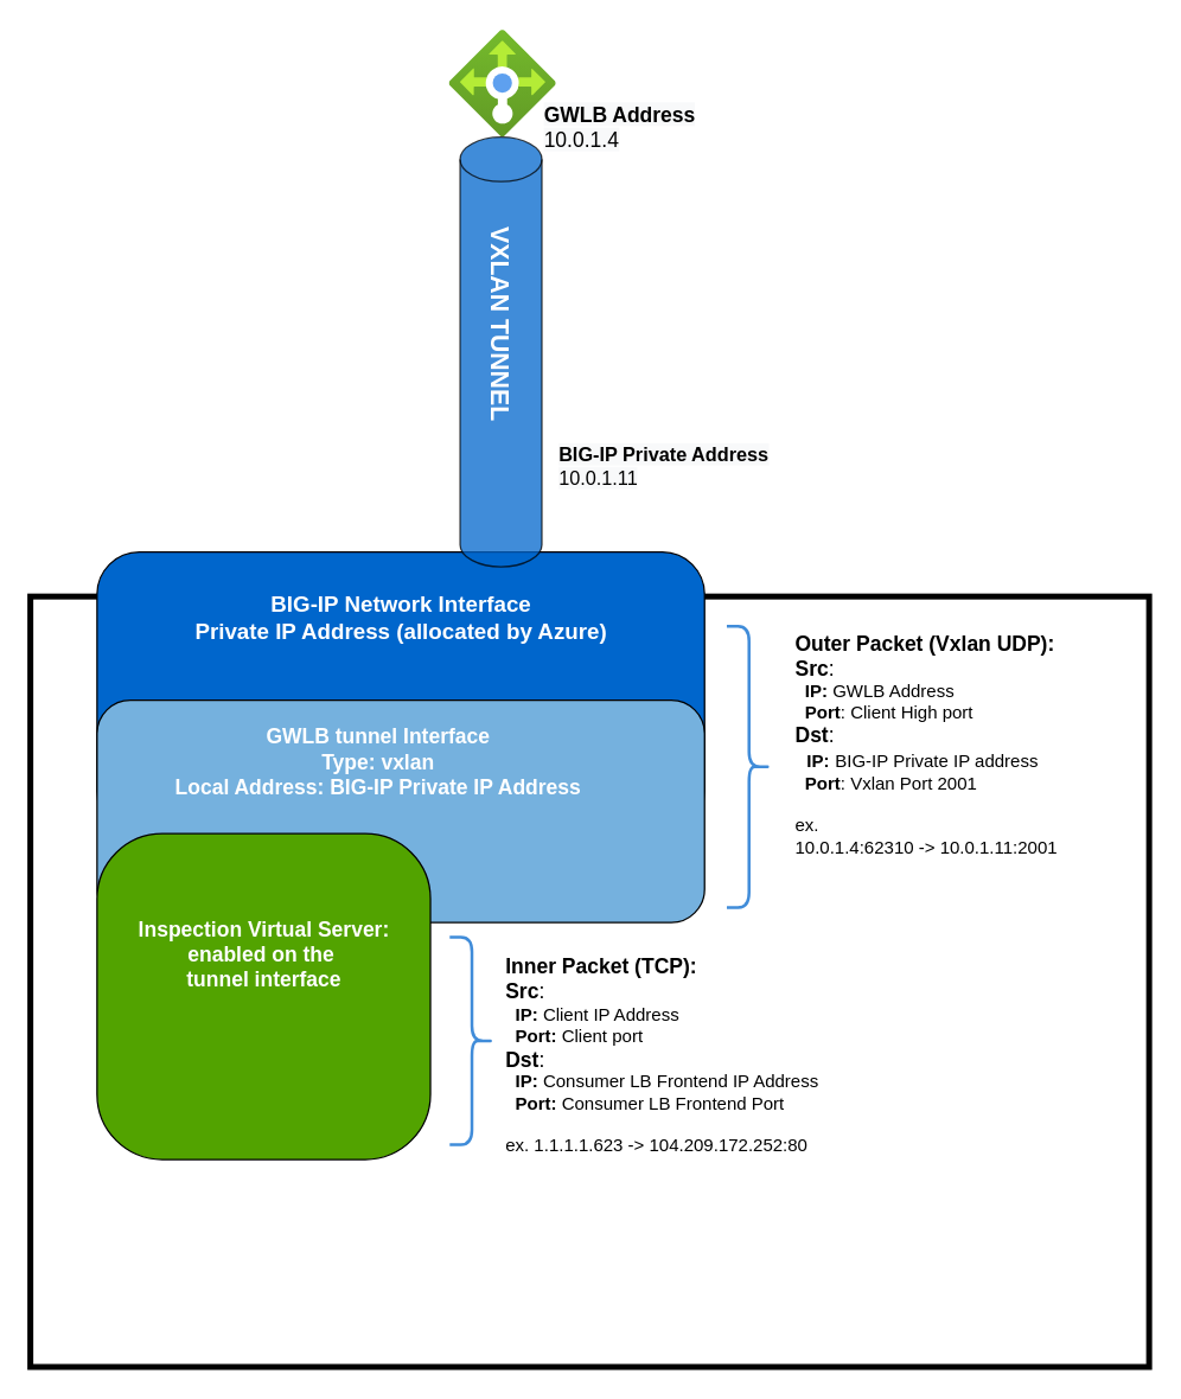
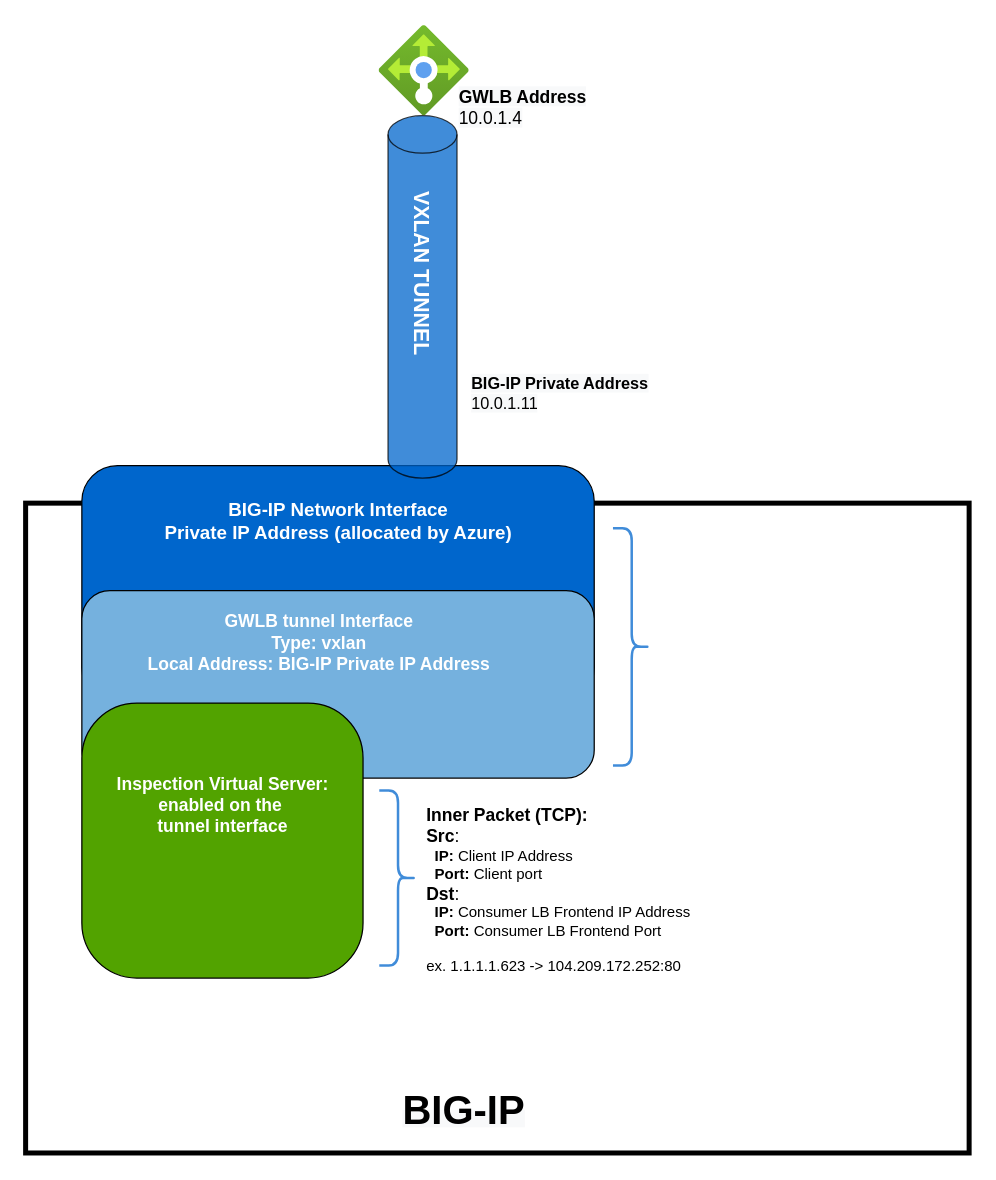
  <mxCell id="0" />
  <mxCell id="1" parent="0" />
  <mxCell id="2" value="" style="rounded=0;whiteSpace=wrap;html=1;strokeColor=#000000;fillColor=none;strokeWidth=4;" vertex="1" parent="1"><mxGeometry x="20" y="402" width="755" height="520" as="geometry" /></mxCell>
+ <mxCell id="3" value="&lt;span style=&quot;color: rgb(0 , 0 , 0) ; font-family: &amp;#34;helvetica&amp;#34; ; font-style: normal ; letter-spacing: normal ; text-align: left ; text-indent: 0px ; text-transform: none ; word-spacing: 0px ; background-color: rgb(248 , 249 , 250) ; display: inline ; float: none&quot;&gt;&lt;b&gt;&lt;font style=&quot;font-size: 32px&quot;&gt;BIG-IP&lt;/font&gt;&lt;/b&gt;&lt;/span&gt;" style="text;whiteSpace=wrap;html=1;" vertex="1" parent="1"><mxGeometry x="320" y="862" width="155" height="30" as="geometry" /></mxCell>
  <mxCell id="4" value="&lt;font color=&quot;#ffffff&quot;&gt;&lt;br&gt;&lt;/font&gt;" style="rounded=1;whiteSpace=wrap;html=1;strokeColor=#000000;fillColor=#0066CC;strokeWidth=1;" vertex="1" parent="1"><mxGeometry x="65" y="372" width="410" height="190" as="geometry" /></mxCell>
  <mxCell id="5" value="" style="rounded=1;whiteSpace=wrap;html=1;strokeColor=#000000;fillColor=#75B1DE;strokeWidth=1;" vertex="1" parent="1"><mxGeometry x="65" y="472" width="410" height="150" as="geometry" /></mxCell>
  <mxCell id="6" value="" style="rounded=1;whiteSpace=wrap;html=1;strokeColor=#000000;fillColor=#52A300;arcSize=20;strokeWidth=1;" vertex="1" parent="1"><mxGeometry x="65" y="562" width="225" height="220" as="geometry" /></mxCell>
  <mxCell id="7" value="&lt;font style=&quot;font-size: 15px&quot;&gt;&lt;span style=&quot;color: rgb(255 , 255 , 255) ; font-family: &amp;#34;helvetica&amp;#34; ; font-style: normal ; letter-spacing: normal ; text-indent: 0px ; text-transform: none ; word-spacing: 0px ; display: inline ; float: none&quot;&gt;BIG-IP Network Interface&lt;/span&gt;&lt;br style=&quot;color: rgb(255 , 255 , 255) ; font-family: &amp;#34;helvetica&amp;#34; ; font-style: normal ; letter-spacing: normal ; text-indent: 0px ; text-transform: none ; word-spacing: 0px&quot;&gt;&lt;span style=&quot;color: rgb(255 , 255 , 255) ; font-family: &amp;#34;helvetica&amp;#34; ; font-style: normal ; letter-spacing: normal ; text-indent: 0px ; text-transform: none ; word-spacing: 0px ; display: inline ; float: none&quot;&gt;Private IP Address (allocated by Azure)&lt;br&gt;&lt;/span&gt;&lt;/font&gt;" style="text;whiteSpace=wrap;html=1;align=center;fontStyle=1;strokeWidth=4;" vertex="1" parent="1"><mxGeometry x="122.5" y="392" width="295" height="40" as="geometry" /></mxCell>
  <mxCell id="8" value="&lt;span style=&quot;color: rgb(255 , 255 , 255) ; font-family: &amp;#34;helvetica&amp;#34; ; font-size: 14px ; font-style: normal ; letter-spacing: normal ; text-indent: 0px ; text-transform: none ; word-spacing: 0px ; display: inline ; float: none&quot;&gt;GWLB tunnel Interface&lt;br&gt;Type: vxlan&lt;br&gt;Local Address: BIG-IP Private IP Address&lt;br&gt;&lt;br&gt;&lt;/span&gt;" style="text;whiteSpace=wrap;html=1;align=center;fontStyle=1;strokeWidth=4;" vertex="1" parent="1"><mxGeometry x="75.42" y="482" width="360" height="115" as="geometry" /></mxCell>
  <mxCell id="9" value="&lt;font color=&quot;#ffffff&quot; face=&quot;helvetica&quot; style=&quot;font-size: 14px&quot;&gt;Inspection Virtual Server:&lt;br&gt;enabled on the&amp;nbsp;&lt;br&gt;tunnel interface&lt;/font&gt;&lt;span style=&quot;color: rgba(0 , 0 , 0 , 0) ; font-family: monospace ; font-weight: 400 ; font-size: 0px&quot;&gt;%3CmxGraphModel%3E%3Croot%3E%3CmxCell%20id%3D%220%22%2F%3E%3CmxCell%20id%3D%221%22%20parent%3D%220%22%2F%3E%3CmxCell%20id%3D%222%22%20value%3D%22%22%20style%3D%22shape%3DcurlyBracket%3BwhiteSpace%3Dwrap%3Bhtml%3D1%3Brounded%3D1%3BflipH%3D1%3BstrokeColor%3D%23000000%3BfillColor%3Dnone%3BgradientColor%3D%23ffffff%3Bopacity%3D75%3B%22%20vertex%3D%221%22%20parent%3D%221%22%3E%3CmxGeometry%20x%3D%22730%22%20y%3D%22500%22%20width%3D%2220%22%20height%3D%22210%22%20as%3D%22geometry%22%2F%3E%3C%2FmxCell%3E%3C%2Froot%3E%3C%2FmxGraphModel%3E&lt;/span&gt;&lt;font color=&quot;#ffffff&quot; face=&quot;helvetica&quot;&gt;&lt;br&gt;&lt;/font&gt;" style="text;whiteSpace=wrap;html=1;align=center;fontStyle=1;strokeWidth=4;" vertex="1" parent="1"><mxGeometry x="42.5" y="612" width="270" height="40" as="geometry" /></mxCell>
  <mxCell id="10" value="" style="aspect=fixed;html=1;points=[];align=center;image;fontSize=12;image=img/lib/azure2/networking/Load_Balancers.svg;" vertex="1" parent="1"><mxGeometry x="303" y="20" width="72" height="72" as="geometry" /></mxCell>
  <mxCell id="11" value="" style="shape=cylinder3;whiteSpace=wrap;html=1;boundedLbl=1;backgroundOutline=1;size=15;rotation=0;strokeColor=#000000;fillColor=#0066CC;opacity=75;" vertex="1" parent="1"><mxGeometry x="310" y="92" width="55.2" height="290" as="geometry" /></mxCell>
  <mxCell id="12" value="&lt;span style=&quot;color: rgb(255 , 255 , 255) ; font-family: &amp;#34;helvetica&amp;#34; ; font-style: normal ; letter-spacing: normal ; text-indent: 0px ; text-transform: none ; word-spacing: 0px ; display: inline ; float: none&quot;&gt;&lt;font style=&quot;font-size: 17px&quot;&gt;VXLAN TUNNEL&lt;/font&gt;&lt;/span&gt;" style="text;whiteSpace=wrap;html=1;align=center;fontStyle=1;strokeWidth=4;rotation=90;" vertex="1" parent="1"><mxGeometry x="239.77" y="202" width="195.65" height="33.05" as="geometry" /></mxCell>
  <mxCell id="13" value="" style="shape=curlyBracket;whiteSpace=wrap;html=1;rounded=1;flipH=1;strokeColor=#0066CC;fillColor=none;gradientColor=#ffffff;opacity=75;strokeWidth=2;size=0.5;" vertex="1" parent="1"><mxGeometry x="490" y="422" width="30" height="190" as="geometry" /></mxCell>
  <mxCell id="14" value="" style="shape=curlyBracket;whiteSpace=wrap;html=1;rounded=1;flipH=1;strokeColor=#0066CC;fillColor=none;gradientColor=#ffffff;opacity=75;strokeWidth=2;size=0.5;" vertex="1" parent="1"><mxGeometry x="303" y="632" width="30" height="140" as="geometry" /></mxCell>
- <mxCell id="15" value="&lt;div style=&quot;text-align: left ; font-size: 14px&quot;&gt;&lt;b&gt;&lt;font style=&quot;font-size: 14px&quot;&gt;Outer Packet (Vxlan UDP):&lt;/font&gt;&lt;/b&gt;&lt;/div&gt;&lt;div style=&quot;text-align: left ; font-size: 14px&quot;&gt;&lt;b&gt;Src&lt;/b&gt;:&lt;/div&gt;&lt;div style=&quot;text-align: left&quot;&gt;&amp;nbsp; &lt;b&gt;IP:&lt;/b&gt; GWLB Address&lt;/div&gt;&lt;div style=&quot;text-align: left&quot;&gt;&amp;nbsp; &lt;b&gt;Port&lt;/b&gt;: Client High port&lt;/div&gt;&lt;div style=&quot;text-align: left ; font-size: 14px&quot;&gt;&lt;font style=&quot;font-size: 14px&quot;&gt;&lt;b&gt;Dst&lt;/b&gt;:&lt;/font&gt;&lt;/div&gt;&lt;div style=&quot;text-align: left&quot;&gt;&lt;span style=&quot;font-size: 14px&quot;&gt;&amp;nbsp; &lt;/span&gt;&lt;font style=&quot;font-size: 12px&quot;&gt;&lt;b&gt;IP:&lt;/b&gt;&lt;/font&gt;&lt;span style=&quot;font-size: 14px&quot;&gt; &lt;/span&gt;&lt;font style=&quot;font-size: 12px&quot;&gt;BIG-IP Private IP address&lt;/font&gt;&lt;/div&gt;&lt;div style=&quot;text-align: left&quot;&gt;&amp;nbsp;&lt;b&gt; Port&lt;/b&gt;: Vxlan Port 2001&lt;/div&gt;&lt;div style=&quot;text-align: left&quot;&gt;&lt;br&gt;&lt;/div&gt;&lt;div style=&quot;text-align: left&quot;&gt;ex.&lt;/div&gt;&lt;div style=&quot;text-align: left&quot;&gt;10.0.1.4:62310&amp;nbsp;-&amp;gt; 10.0.1.11:2001&lt;/div&gt;" style="text;html=1;strokeColor=none;fillColor=none;align=center;verticalAlign=middle;whiteSpace=wrap;rounded=0;" vertex="1" parent="1"><mxGeometry x="530" y="412" width="190" height="180" as="geometry" /></mxCell>
  <mxCell id="16" value="&lt;div style=&quot;text-align: left ; font-size: 14px&quot;&gt;&lt;b&gt;&lt;font style=&quot;font-size: 14px&quot;&gt;Inner Packet (TCP):&lt;/font&gt;&lt;/b&gt;&lt;/div&gt;&lt;div style=&quot;text-align: left ; font-size: 14px&quot;&gt;&lt;b&gt;Src&lt;/b&gt;:&lt;/div&gt;&lt;div style=&quot;text-align: left&quot;&gt;&amp;nbsp;&lt;b&gt; IP:&lt;/b&gt; Client IP Address&lt;/div&gt;&lt;div style=&quot;text-align: left&quot;&gt;&amp;nbsp; &lt;b&gt;Port:&lt;/b&gt; Client port&amp;nbsp;&lt;/div&gt;&lt;div style=&quot;text-align: left ; font-size: 14px&quot;&gt;&lt;font style=&quot;font-size: 14px&quot;&gt;&lt;b&gt;Dst&lt;/b&gt;:&lt;/font&gt;&lt;/div&gt;&lt;div style=&quot;text-align: left&quot;&gt;&amp;nbsp;&lt;b&gt; IP:&lt;/b&gt; Consumer LB Frontend IP Address&amp;nbsp;&amp;nbsp;&lt;/div&gt;&lt;div style=&quot;text-align: left&quot;&gt;&amp;nbsp; &lt;b&gt;Port:&lt;/b&gt; Consumer LB Frontend Port&lt;/div&gt;&lt;div style=&quot;text-align: left&quot;&gt;&lt;span&gt;&lt;br&gt;&lt;/span&gt;&lt;/div&gt;&lt;div style=&quot;text-align: left&quot;&gt;ex. 1.1.1.1.623 -&amp;gt; 104.209.172.252:80&lt;span&gt;&lt;br&gt;&lt;/span&gt;&lt;/div&gt;" style="text;html=1;strokeColor=none;fillColor=none;align=center;verticalAlign=middle;whiteSpace=wrap;rounded=0;" vertex="1" parent="1"><mxGeometry x="320" y="622" width="260" height="180" as="geometry" /></mxCell>
  <mxCell id="17" value="&lt;span style=&quot;color: rgb(0 , 0 , 0) ; font-family: &amp;#34;helvetica&amp;#34; ; font-size: 14px ; font-style: normal ; letter-spacing: normal ; text-align: left ; text-indent: 0px ; text-transform: none ; word-spacing: 0px ; background-color: rgb(248 , 249 , 250) ; display: inline ; float: none&quot;&gt;&lt;b&gt;GWLB Address&lt;br&gt;&lt;/b&gt;10.0.1.4&lt;/span&gt;" style="text;whiteSpace=wrap;html=1;" vertex="1" parent="1"><mxGeometry x="365.2" y="62" width="140" height="30" as="geometry" /></mxCell>
  <mxCell id="18" value="&lt;span style=&quot;color: rgb(0 , 0 , 0) ; font-family: &amp;#34;helvetica&amp;#34; ; font-size: 13px ; font-style: normal ; letter-spacing: normal ; text-align: left ; text-indent: 0px ; text-transform: none ; word-spacing: 0px ; background-color: rgb(248 , 249 , 250) ; display: inline ; float: none&quot;&gt;&lt;b&gt;BIG-IP Private Address&lt;br&gt;&lt;/b&gt;10.0.1.11&lt;/span&gt;" style="text;whiteSpace=wrap;html=1;" vertex="1" parent="1"><mxGeometry x="375" y="292" width="155" height="30" as="geometry" /></mxCell>
